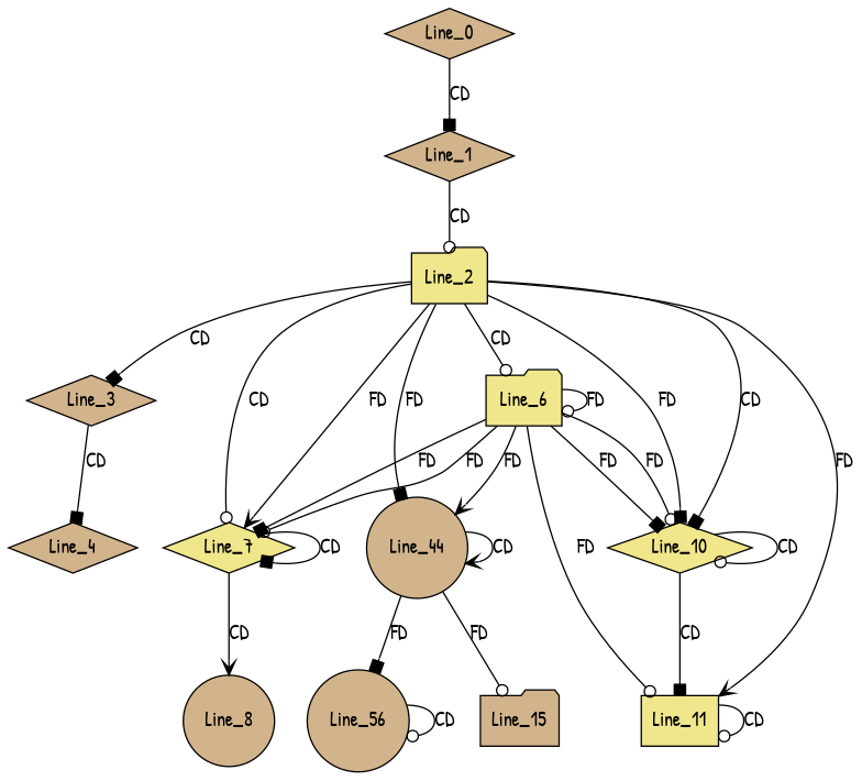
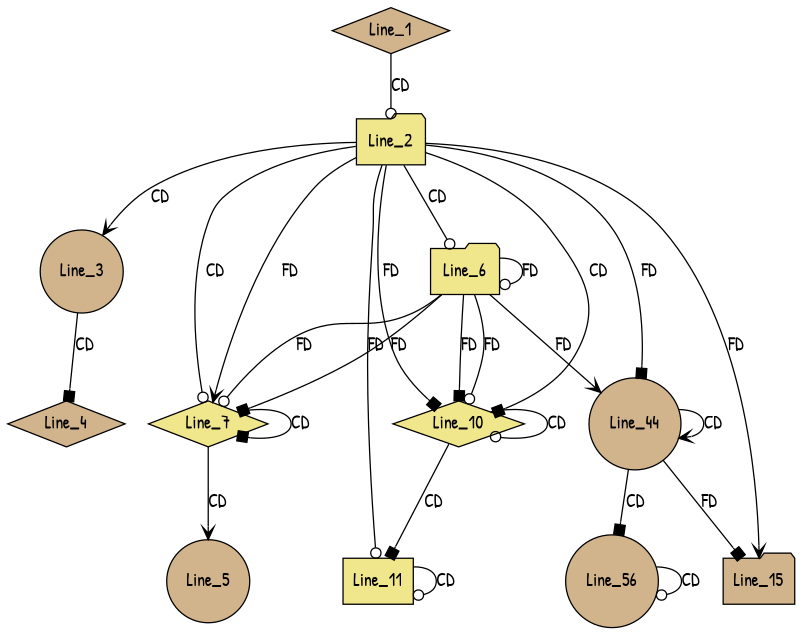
  digraph {
    fontname="Patrick Hand"
    node [fillcolor=tan fontname="Patrick Hand" shape=diamond style=filled]
    edge [arrowhead=box fontname="Patrick Hand"]
-   Line_0
    Line_1
    Line_2 [fillcolor=khaki shape=folder]
-   Line_3
+   Line_3 [shape=circle]
    Line_6 [fillcolor=khaki shape=folder]
    Line_7 [fillcolor=khaki]
    Line_10 [fillcolor=khaki]
    Line_11 [fillcolor=khaki shape=box]
    n9 [label=Line_44 shape=circle]
    Line_15 [shape=folder]
    Line_4
-   Line_8 [shape=circle]
+   Line_8 [shape=circle label=Line_5]
    n13 [label=Line_56 shape=circle]
-   Line_0 -> Line_1 [label=CD]
    Line_1 -> Line_2 [arrowhead=odot label=CD]
-   Line_2 -> Line_3 [label=CD]
+   Line_2 -> Line_3 [arrowhead=vee label=CD]
    Line_2 -> Line_6 [arrowhead=odot label=CD]
    Line_2 -> Line_7 [arrowhead=odot label=CD]
    Line_2 -> Line_7 [arrowhead=vee label=FD]
    Line_2 -> Line_10 [label=CD]
    Line_2 -> Line_10 [label=FD]
-   Line_2 -> Line_11 [arrowhead=vee label=FD]
+   Line_2 -> Line_11 [arrowhead=odot label=FD]
    Line_2 -> n9 [label=FD]
+   Line_2 -> Line_15 [arrowhead=vee label=FD]
    Line_3 -> Line_4 [label=CD]
    Line_6 -> Line_6 [arrowhead=odot label=FD]
    Line_6 -> Line_7 [arrowhead=odot label=FD]
    Line_6 -> Line_7 [label=FD]
    Line_6 -> Line_10 [arrowhead=odot label=FD]
    Line_6 -> Line_10 [label=FD]
-   Line_6 -> Line_11 [arrowhead=odot label=FD]
    Line_6 -> n9 [arrowhead=vee label=FD]
    Line_7 -> Line_7 [label=CD]
    Line_7 -> Line_8 [arrowhead=vee label=CD]
    Line_10 -> Line_10 [arrowhead=odot label=CD]
    Line_10 -> Line_11 [label=CD]
    Line_11 -> Line_11 [arrowhead=odot label=CD]
    n9 -> n9 [arrowhead=vee label=CD]
-   n9 -> Line_15 [arrowhead=odot label=FD]
-   n9 -> n13 [label=FD]
+   n9 -> Line_15 [label=FD]
+   n9 -> n13 [label=CD]
    n13 -> n13 [arrowhead=odot label=CD]
  }
